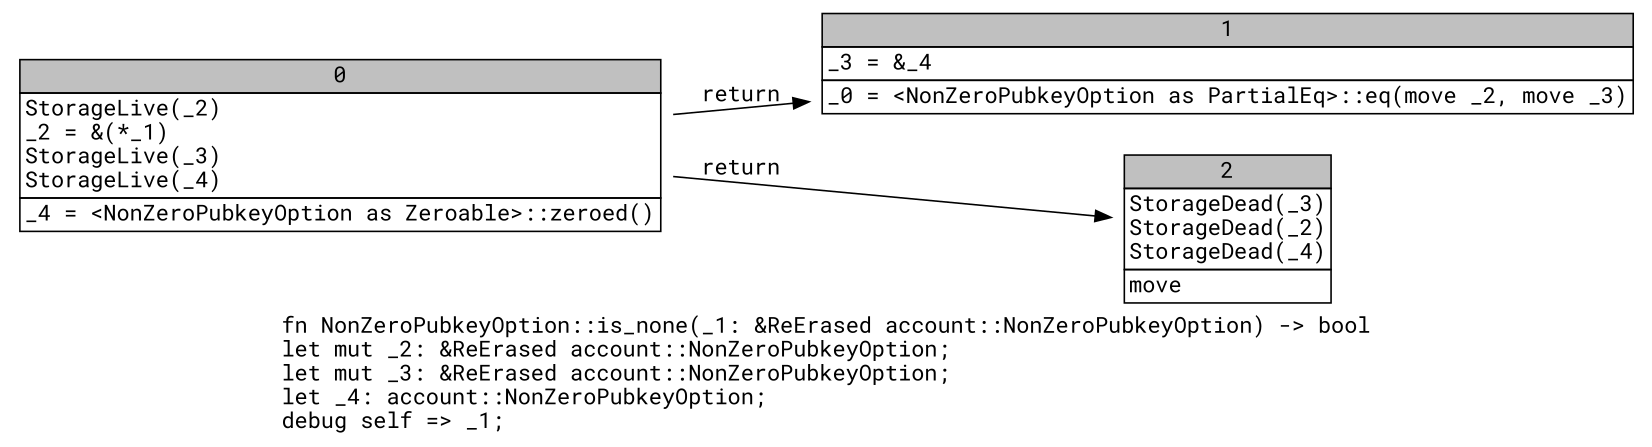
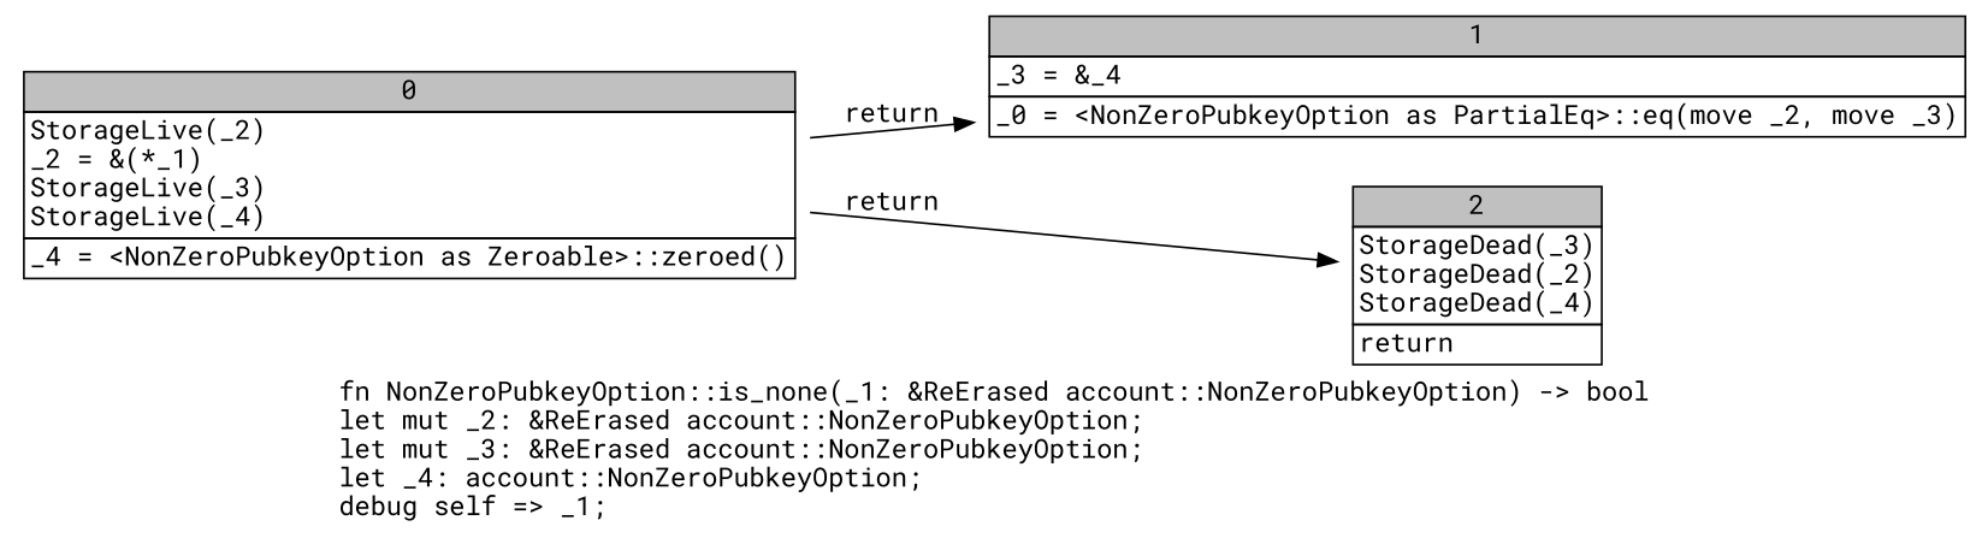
  digraph {
    fontname="Roboto Mono"
    label=<fn NonZeroPubkeyOption::is_none(_1: &amp;ReErased account::NonZeroPubkeyOption) -&gt; bool<br align="left"/>let mut _2: &amp;ReErased account::NonZeroPubkeyOption;<br align="left"/>let mut _3: &amp;ReErased account::NonZeroPubkeyOption;<br align="left"/>let _4: account::NonZeroPubkeyOption;<br align="left"/>debug self =&gt; _1;<br align="left"/>>
    rankdir=LR
    node [fontname="Roboto Mono" shape=none]
    edge [fontname="Roboto Mono"]
    n1 [label=<<table border="0" cellborder="1" cellspacing="0"><tr><td bgcolor="gray" align="center" colspan="1">0</td></tr><tr><td align="left" balign="left">StorageLive(_2)<br/>_2 = &amp;(*_1)<br/>StorageLive(_3)<br/>StorageLive(_4)<br/></td></tr><tr><td align="left">_4 = &lt;NonZeroPubkeyOption as Zeroable&gt;::zeroed()</td></tr></table>>]
    n2 [label=<<table border="0" cellborder="1" cellspacing="0"><tr><td bgcolor="gray" align="center" colspan="1">1</td></tr><tr><td align="left" balign="left">_3 = &amp;_4<br/></td></tr><tr><td align="left">_0 = &lt;NonZeroPubkeyOption as PartialEq&gt;::eq(move _2, move _3)</td></tr></table>>]
-   n3 [label=<<table border="0" cellborder="1" cellspacing="0"><tr><td bgcolor="gray" align="center" colspan="1">2</td></tr><tr><td align="left" balign="left">StorageDead(_3)<br/>StorageDead(_2)<br/>StorageDead(_4)<br/></td></tr><tr><td align="left">move</td></tr></table>>]
+   n3 [label=<<table border="0" cellborder="1" cellspacing="0"><tr><td bgcolor="gray" align="center" colspan="1">2</td></tr><tr><td align="left" balign="left">StorageDead(_3)<br/>StorageDead(_2)<br/>StorageDead(_4)<br/></td></tr><tr><td align="left">return</td></tr></table>>]
    n1 -> n2 [label=return]
    n1 -> n3 [label=return]
  }
